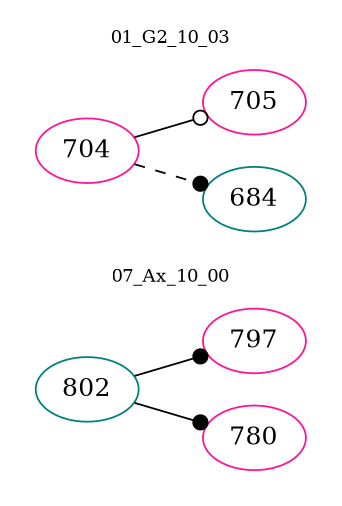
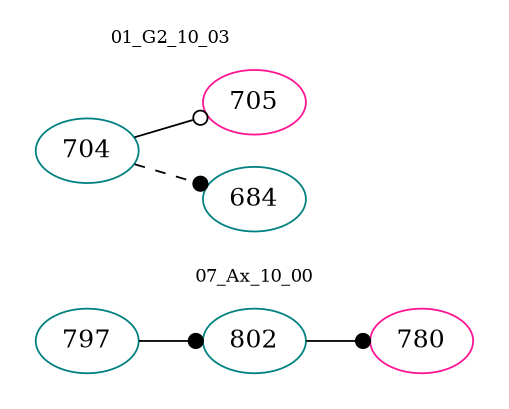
  digraph {
    rankdir=LR
    node [color=teal]
    edge [arrowhead=dot color=black style=solid]
    n1 [label=802]
    n2 [color=deeppink label=780]
-   n3 [color=deeppink label=797]
-   n4 [color=deeppink label=704]
+   n3 [label=797]
+   n4 [label=704]
    n5 [label=684]
    n6 [color=deeppink label=705]
    subgraph cluster_1 {
      color=white
      fontsize=10
      label="07_Ax_10_00"
      n1
      n2
      n3
    }
    subgraph cluster_2 {
      color=white
      fontsize=10
      label="01_G2_10_03"
      n4
      n5
      n6
    }
    n1 -> n2
-   n1 -> n3
+   n3 -> n1
    n4 -> n5 [style=dashed]
    n4 -> n6 [arrowhead=odot]
  }
